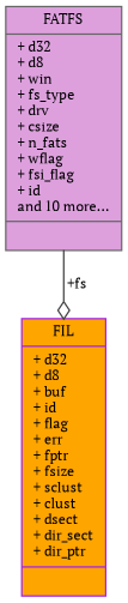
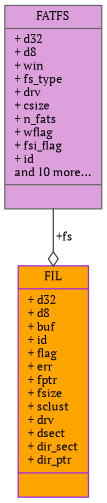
  digraph {
    fontname="PT Serif"
    node [fontname="PT Serif" fontsize=10 shape=record style=filled]
-   n1 [color=purple fillcolor=orange fontcolor=black height=0.2 label="{FIL\n|+ d32\l+ d8\l+ buf\l+ id\l+ flag\l+ err\l+ fptr\l+ fsize\l+ sclust\l+ clust\l+ dsect\l+ dir_sect\l+ dir_ptr\l|}" width=0.4]
+   n1 [color=purple fillcolor=orange fontcolor=black height=0.2 label="{FIL\n|+ d32\l+ d8\l+ buf\l+ id\l+ flag\l+ err\l+ fptr\l+ fsize\l+ sclust\l+ drv\l+ dsect\l+ dir_sect\l+ dir_ptr\l|}" width=0.4]
    n2 [color=gray40 fillcolor=plum height=0.2 label="{FATFS\n|+ d32\l+ d8\l+ win\l+ fs_type\l+ drv\l+ csize\l+ n_fats\l+ wflag\l+ fsi_flag\l+ id\land 10 more...\l|}" width=0.4]
    n2 -> n1 [arrowhead=odiamond color=grey25 fontname="PT Serif" fontsize=10 label=" +fs" labelfontname=Helvetica labelfontsize=10 style=solid]
  }
